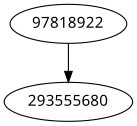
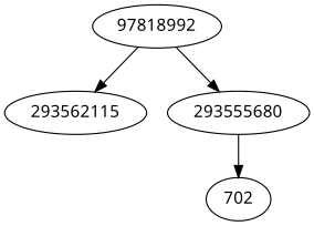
  strict digraph {
    fontname="Noto Sans"
    node [fontname="Noto Sans"]
    edge [fontname="Noto Sans"]
-   97818992 [label=97818922]
+   97818992
+   293562115
    293555680
+   702
+   97818992 -> 293562115
    97818992 -> 293555680
+   293555680 -> 702
  }
